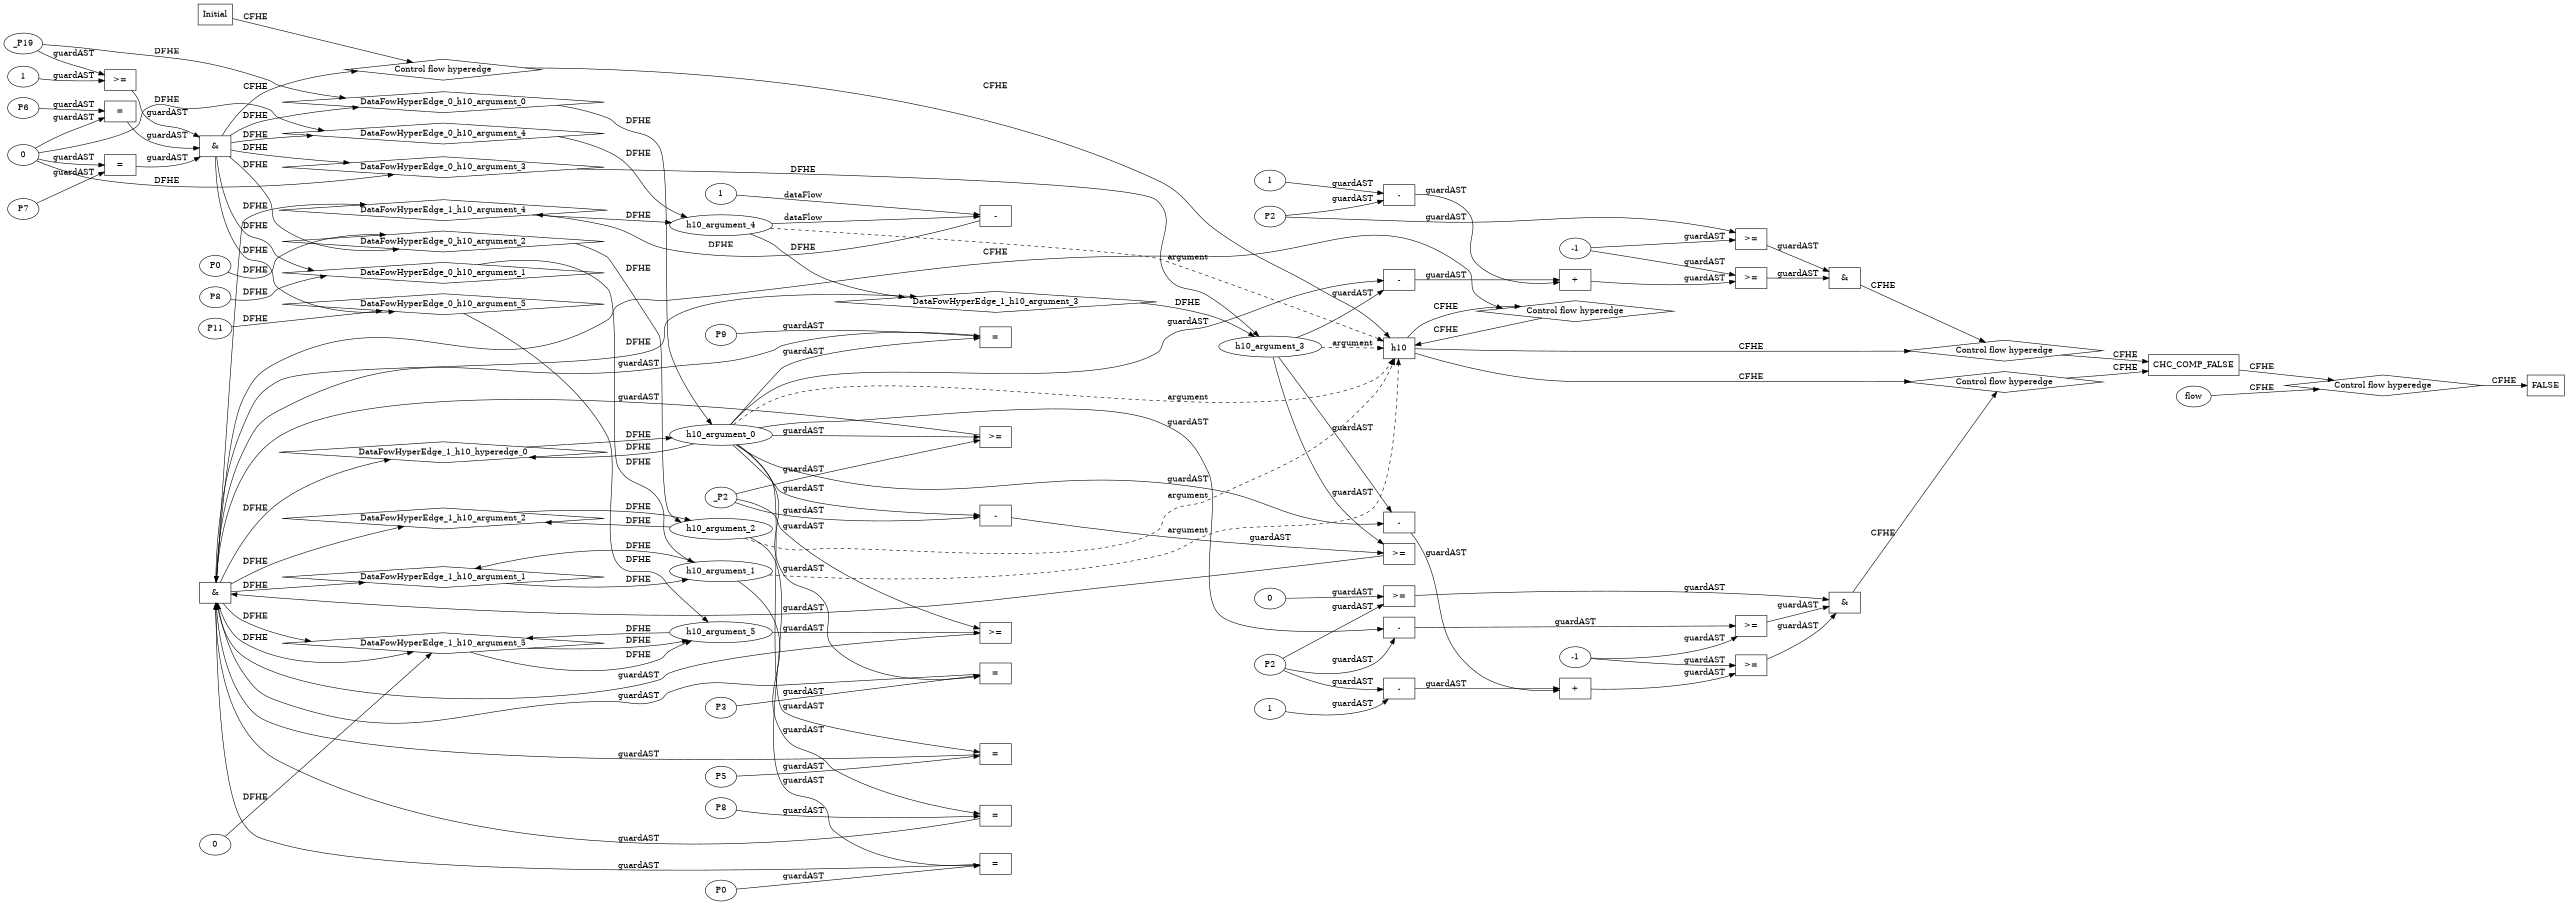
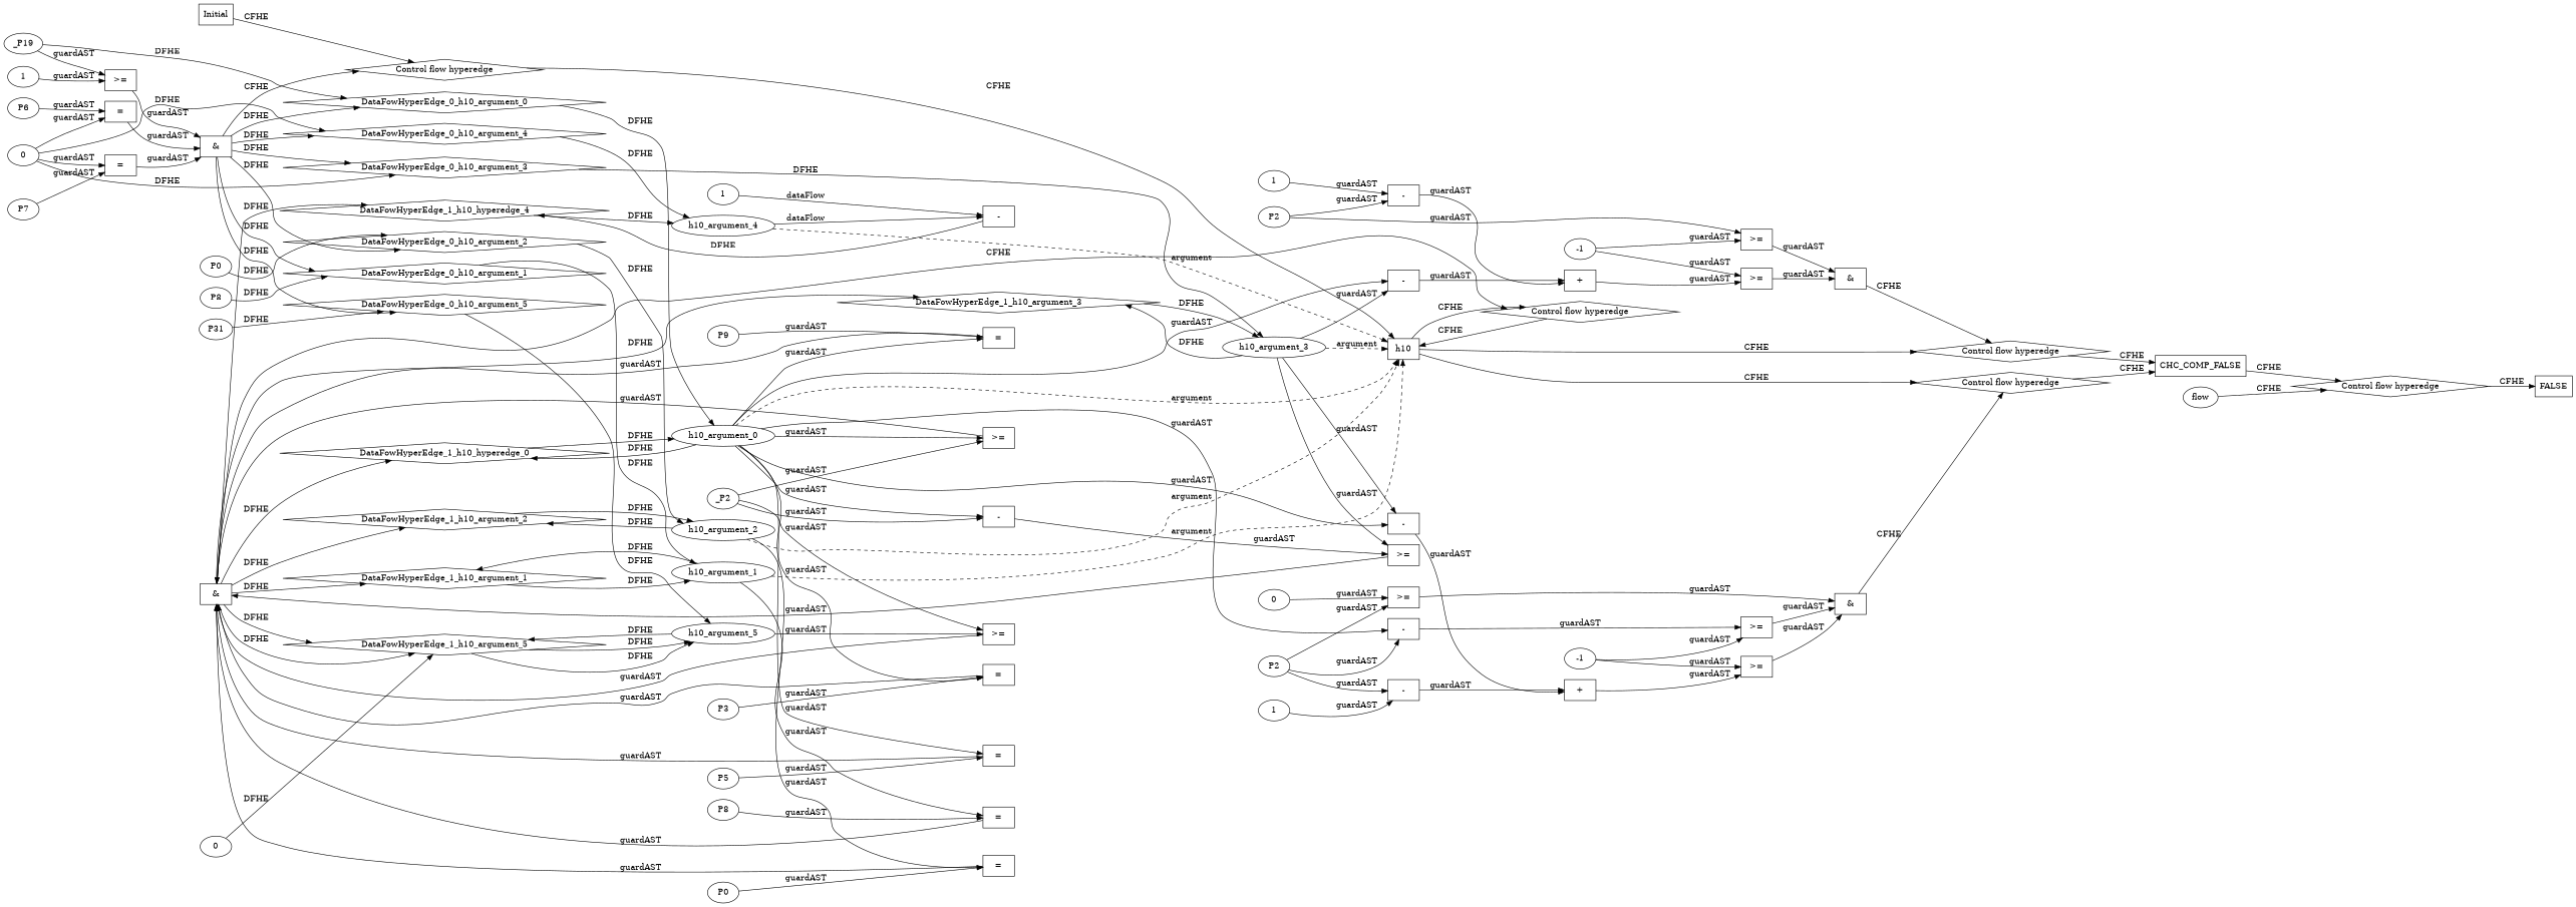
  digraph {
    rankdir=LR
    node [shape=rect]
    n1 [label=CHC_COMP_FALSE nodeName=CHC_COMP_FALSE]
    n2 [label="Control flow hyperedge" nodeName=ControlFowHyperEdge_4 shape=diamond]
    n3 [label=FALSE nodeName=FALSE]
    n4 [label=h10 nodeName=h10]
    n5 [label="Control flow hyperedge" nodeName=ControlFowHyperEdge_1 shape=diamond]
    n6 [label="Control flow hyperedge" nodeName=ControlFowHyperEdge_2 shape=diamond]
    n7 [label="Control flow hyperedge" nodeName=ControlFowHyperEdge_3 shape=diamond]
    n8 [label=Initial nodeName=Initial]
    n9 [label="Control flow hyperedge" nodeName=ControlFowHyperEdge_0 shape=diamond]
    n10 [label=h10_argument_0 nodeName=argument0 shape=oval]
    n11 [label="-" nodeName=xxxh10___h10_1xxxguard7_node_1]
    n12 [label="=" nodeName=xxxh10___h10_1xxxguard6_node_0]
    n13 [label="=" nodeName=xxxh10___h10_1xxxguard2_node_0]
    n14 [label="=" nodeName=xxxh10___h10_1xxxguard4_node_0]
    n15 [label=">=" nodeName=xxxh10___h10_1xxxguard3_node_0]
    n16 [label="-" nodeName=xxxCHC_COMP_FALSE___h10_2xxxguard1_node_3]
    n17 [label="-" nodeName=xxxCHC_COMP_FALSE___h10_3xxxguard_0_node_2]
    n18 [label="-" nodeName=xxxCHC_COMP_FALSE___h10_3xxxguard2_node_3]
    n19 [label=DataFowHyperEdge_1_h10_hyperedge_0 nodeName=DataFowHyperEdge_1_h10_argument_0 shape=diamond]
    n20 [label=">=" nodeName=xxxh10___h10_1xxxguard7_node_0]
    n21 [label="&" nodeName=xxxh10___h10_1xxx_and]
    n22 [label="+" nodeName=xxxCHC_COMP_FALSE___h10_2xxxguard1_node_2]
    n23 [label=">=" nodeName=xxxCHC_COMP_FALSE___h10_3xxxguard_0_node_0]
    n24 [label="+" nodeName=xxxCHC_COMP_FALSE___h10_3xxxguard2_node_2]
    n25 [label=h10_argument_1 nodeName=argument1 shape=oval]
    n26 [label="=" nodeName=xxxh10___h10_1xxxguard_0_node_0]
    n27 [label=DataFowHyperEdge_1_h10_argument_1 nodeName=DataFowHyperEdge_1_h10_argument_1 shape=diamond]
    n28 [label=h10_argument_2 nodeName=argument2 shape=oval]
    n29 [label="=" nodeName=xxxh10___h10_1xxxguard1_node_0]
    n30 [label=DataFowHyperEdge_1_h10_argument_2 nodeName=DataFowHyperEdge_1_h10_argument_2 shape=diamond]
    n31 [label=h10_argument_3 nodeName=argument3 shape=oval]
    n32 [label=DataFowHyperEdge_1_h10_argument_3 nodeName=DataFowHyperEdge_1_h10_argument_3 shape=diamond]
    n33 [label=h10_argument_4 nodeName=argument4 shape=oval]
    n34 [label="-" nodeName=xxxh10___h10_1xxxdataFlow_0_node_0]
-   n35 [label=DataFowHyperEdge_1_h10_argument_4 nodeName=DataFowHyperEdge_1_h10_argument_4 shape=diamond]
+   n35 [label=DataFowHyperEdge_1_h10_hyperedge_4 nodeName=DataFowHyperEdge_1_h10_argument_4 shape=diamond]
    n36 [label=h10_argument_5 nodeName=argument5 shape=oval]
    n37 [label=">=" nodeName=xxxh10___h10_1xxxguard5_node_0]
    n38 [label=DataFowHyperEdge_1_h10_argument_5 nodeName=DataFowHyperEdge_1_h10_argument_5 shape=diamond]
    n39 [label="&" nodeName=xxxh10___Initial_0xxx_and]
    n40 [label=DataFowHyperEdge_0_h10_argument_0 nodeName=DataFowHyperEdge_0_h10_argument_0 shape=diamond]
    n41 [label=DataFowHyperEdge_0_h10_argument_1 nodeName=DataFowHyperEdge_0_h10_argument_1 shape=diamond]
    n42 [label=DataFowHyperEdge_0_h10_argument_2 nodeName=DataFowHyperEdge_0_h10_argument_2 shape=diamond]
    n43 [label=DataFowHyperEdge_0_h10_argument_3 nodeName=DataFowHyperEdge_0_h10_argument_3 shape=diamond]
    n44 [label=DataFowHyperEdge_0_h10_argument_4 nodeName=DataFowHyperEdge_0_h10_argument_4 shape=diamond]
    n45 [label=DataFowHyperEdge_0_h10_argument_5 nodeName=DataFowHyperEdge_0_h10_argument_5 shape=diamond]
    n46 [label=">=" nodeName=xxxh10___Initial_0xxxguard_0_node_0]
    n47 [label=1 nodeName=xxxh10___Initial_0xxxguard_0_node_2 shape=""]
    n48 [label=_P19 nodeName=xxxh10___Initial_0xxxdataFlow_0_node_0 shape=""]
    n49 [label="=" nodeName=xxxh10___Initial_0xxxguard1_node_0]
    n50 [label=P7 nodeName=xxxh10___Initial_0xxxguard1_node_1 shape=""]
    n51 [label=0 nodeName=xxxh10___Initial_0xxxdataFlow4_node_0 shape=""]
    n52 [label="=" nodeName=xxxh10___Initial_0xxxguard2_node_0]
    n53 [label=P6 nodeName=xxxh10___Initial_0xxxguard2_node_1 shape=""]
    n54 [label=P8 nodeName=xxxh10___Initial_0xxxdataFlow1_node_0 shape=""]
    n55 [label=P0 nodeName=xxxh10___Initial_0xxxdataFlow2_node_0 shape=""]
-   n56 [label=P11 nodeName=xxxh10___Initial_0xxxdataFlow3_node_0 shape=""]
+   n56 [label=P31 nodeName=xxxh10___Initial_0xxxdataFlow3_node_0 shape=""]
    n57 [label=_P2 nodeName=xxxh10___h10_1xxxguard3_node_2 shape=""]
    n58 [label=P5 nodeName=xxxh10___h10_1xxxguard6_node_1 shape=""]
    n59 [label=P9 nodeName=xxxh10___h10_1xxxguard2_node_1 shape=""]
    n60 [label=P3 nodeName=xxxh10___h10_1xxxguard4_node_1 shape=""]
    n61 [label=P0 nodeName=xxxh10___h10_1xxxguard1_node_1 shape=""]
    n62 [label=P8 nodeName=xxxh10___h10_1xxxguard_0_node_1 shape=""]
    n63 [label=1 nodeName=xxxh10___h10_1xxxdataFlow_0_node_2 shape=""]
    n64 [label="&" nodeName=xxxCHC_COMP_FALSE___h10_2xxx_and]
    n65 [label=">=" nodeName=xxxCHC_COMP_FALSE___h10_2xxxguard_0_node_0]
    n66 [label=-1 nodeName=xxxCHC_COMP_FALSE___h10_2xxxguard_0_node_1 shape=""]
    n67 [label=">=" nodeName=xxxCHC_COMP_FALSE___h10_2xxxguard1_node_0]
    n68 [label=P2 nodeName=xxxCHC_COMP_FALSE___h10_2xxxguard_0_node_2 shape=""]
    n69 [label="-" nodeName=xxxCHC_COMP_FALSE___h10_2xxxguard1_node_6]
    n70 [label=1 nodeName=xxxCHC_COMP_FALSE___h10_2xxxguard1_node_8 shape=""]
    n71 [label="&" nodeName=xxxCHC_COMP_FALSE___h10_3xxx_and]
    n72 [label=-1 nodeName=xxxCHC_COMP_FALSE___h10_3xxxguard_0_node_1 shape=""]
    n73 [label=">=" nodeName=xxxCHC_COMP_FALSE___h10_3xxxguard2_node_0]
    n74 [label=P2 nodeName=xxxCHC_COMP_FALSE___h10_3xxxguard_0_node_4 shape=""]
    n75 [label=">=" nodeName=xxxCHC_COMP_FALSE___h10_3xxxguard1_node_0]
    n76 [label="-" nodeName=xxxCHC_COMP_FALSE___h10_3xxxguard2_node_6]
    n77 [label=0 nodeName=xxxCHC_COMP_FALSE___h10_3xxxguard1_node_2 shape=""]
    n78 [label=1 nodeName=xxxCHC_COMP_FALSE___h10_3xxxguard2_node_8 shape=""]
    n79 [label=flow nodeName=xxxFALSE___CHC_COMP_FALSE_4xxxguard_0_node_0 shape=""]
    n80 [label=0 nodeName=xxxh10___h10_1xxxh10_argument_5_constant_0 shape=""]
    n1 -> n2 [label=CFHE]
    n2 -> n3 [label=CFHE]
    n4 -> n5 [label=CFHE]
    n4 -> n6 [label=CFHE]
    n4 -> n7 [label=CFHE]
    n5 -> n4 [label=CFHE]
    n6 -> n1 [label=CFHE]
    n7 -> n1 [label=CFHE]
    n8 -> n9 [label=CFHE]
    n9 -> n4 [label=CFHE]
    n10 -> n4 [label=argument style=dashed]
    n10 -> n11 [label=guardAST]
    n10 -> n12 [label=guardAST]
    n10 -> n13 [label=guardAST]
    n10 -> n14 [label=guardAST]
    n10 -> n15 [label=guardAST]
    n10 -> n16 [label=guardAST]
    n10 -> n17 [label=guardAST]
    n10 -> n18 [label=guardAST]
    n10 -> n19 [label=DFHE]
    n11 -> n20 [label=guardAST]
    n12 -> n21 [label=guardAST]
    n13 -> n21 [label=guardAST]
    n14 -> n21 [label=guardAST]
    n15 -> n21 [label=guardAST]
    n16 -> n22 [label=guardAST]
    n17 -> n23 [label=guardAST]
    n18 -> n24 [label=guardAST]
    n19 -> n10 [label=DFHE]
    n20 -> n21 [label=guardAST]
    n21 -> n5 [label=CFHE]
    n21 -> n19 [label=DFHE]
    n21 -> n27 [label=DFHE]
    n21 -> n30 [label=DFHE]
    n21 -> n32 [label=DFHE]
    n21 -> n35 [label=DFHE]
    n21 -> n38 [label=DFHE]
    n21 -> n38 [label=DFHE]
    n22 -> n67 [label=guardAST]
    n23 -> n71 [label=guardAST]
    n24 -> n73 [label=guardAST]
    n25 -> n4 [label=argument style=dashed]
    n25 -> n26 [label=guardAST]
    n25 -> n27 [label=DFHE]
    n26 -> n21 [label=guardAST]
    n27 -> n25 [label=DFHE]
    n28 -> n4 [label=argument style=dashed]
    n28 -> n29 [label=guardAST]
    n28 -> n30 [label=DFHE]
    n29 -> n21 [label=guardAST]
    n30 -> n28 [label=DFHE]
    n31 -> n4 [label=argument style=dashed]
    n31 -> n16 [label=guardAST]
    n31 -> n18 [label=guardAST]
    n31 -> n20 [label=guardAST]
-   n33 -> n32 [label=DFHE]
+   n31 -> n32 [label=DFHE]
    n32 -> n31 [label=DFHE]
    n33 -> n4 [label=argument style=dashed]
    n33 -> n34 [label=dataFlow]
    n34 -> n35 [label=DFHE]
    n35 -> n33 [label=DFHE]
    n36 -> n37 [label=guardAST]
    n36 -> n38 [label=DFHE]
    n37 -> n21 [label=guardAST]
    n38 -> n36 [label=DFHE]
    n38 -> n36 [label=DFHE]
    n39 -> n9 [label=CFHE]
    n39 -> n40 [label=DFHE]
    n39 -> n41 [label=DFHE]
    n39 -> n42 [label=DFHE]
    n39 -> n43 [label=DFHE]
    n39 -> n44 [label=DFHE]
    n39 -> n45 [label=DFHE]
    n40 -> n10 [label=DFHE]
    n41 -> n25 [label=DFHE]
    n42 -> n28 [label=DFHE]
    n43 -> n31 [label=DFHE]
    n44 -> n33 [label=DFHE]
    n45 -> n36 [label=DFHE]
    n46 -> n39 [label=guardAST]
    n47 -> n46 [label=guardAST]
    n48 -> n40 [label=DFHE]
    n48 -> n46 [label=guardAST]
    n49 -> n39 [label=guardAST]
    n50 -> n49 [label=guardAST]
    n51 -> n43 [label=DFHE]
    n51 -> n44 [label=DFHE]
    n51 -> n49 [label=guardAST]
    n51 -> n52 [label=guardAST]
    n52 -> n39 [label=guardAST]
    n53 -> n52 [label=guardAST]
    n54 -> n41 [label=DFHE]
    n55 -> n42 [label=DFHE]
    n56 -> n45 [label=DFHE]
    n57 -> n11 [label=guardAST]
    n57 -> n15 [label=guardAST]
    n57 -> n37 [label=guardAST]
    n58 -> n12 [label=guardAST]
    n59 -> n13 [label=guardAST]
    n60 -> n14 [label=guardAST]
    n61 -> n29 [label=guardAST]
    n62 -> n26 [label=guardAST]
    n63 -> n34 [label=dataFlow]
    n64 -> n6 [label=CFHE]
    n65 -> n64 [label=guardAST]
    n66 -> n65 [label=guardAST]
    n66 -> n67 [label=guardAST]
    n67 -> n64 [label=guardAST]
    n68 -> n65 [label=guardAST]
    n68 -> n69 [label=guardAST]
    n69 -> n22 [label=guardAST]
    n70 -> n69 [label=guardAST]
    n71 -> n7 [label=CFHE]
    n72 -> n23 [label=guardAST]
    n72 -> n73 [label=guardAST]
    n73 -> n71 [label=guardAST]
    n74 -> n17 [label=guardAST]
    n74 -> n75 [label=guardAST]
    n74 -> n76 [label=guardAST]
    n75 -> n71 [label=guardAST]
    n76 -> n24 [label=guardAST]
    n77 -> n75 [label=guardAST]
    n78 -> n76 [label=guardAST]
    n79 -> n2 [label=CFHE]
    n80 -> n38 [label=DFHE]
  }
